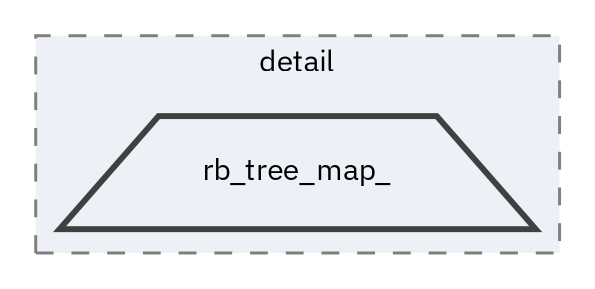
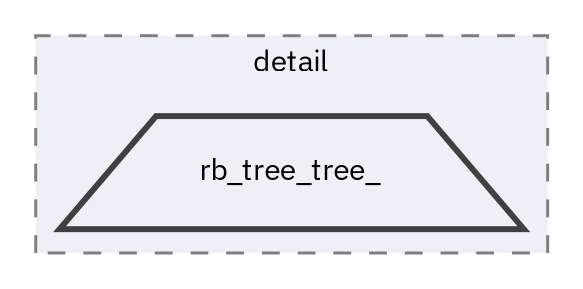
  digraph {
    compound=true
    fontname="IBM Plex Sans"
-   n1 [color=grey25 fillcolor="#edf0f7" fontname="IBM Plex Sans" fontsize=10 height=0.2 label=rb_tree_map_ shape=trapezium style="filled,bold" width=0.4]
+   n1 [color=grey25 fillcolor="#edf0f7" fontname="IBM Plex Sans" fontsize=10 height=0.2 label=rb_tree_tree_ shape=trapezium style="filled,bold" width=0.4]
    subgraph cluster_1 {
      bgcolor="#edf0f7"
      fontsize=10
      label=detail
      pencolor=grey50
      style="filled,dashed"
      n1
    }
  }
